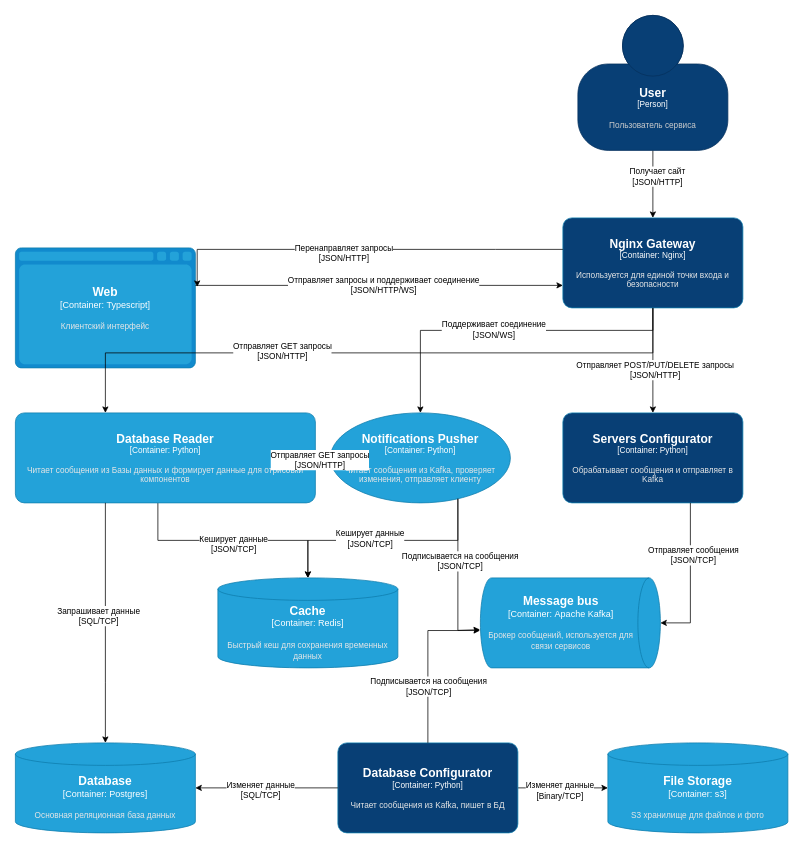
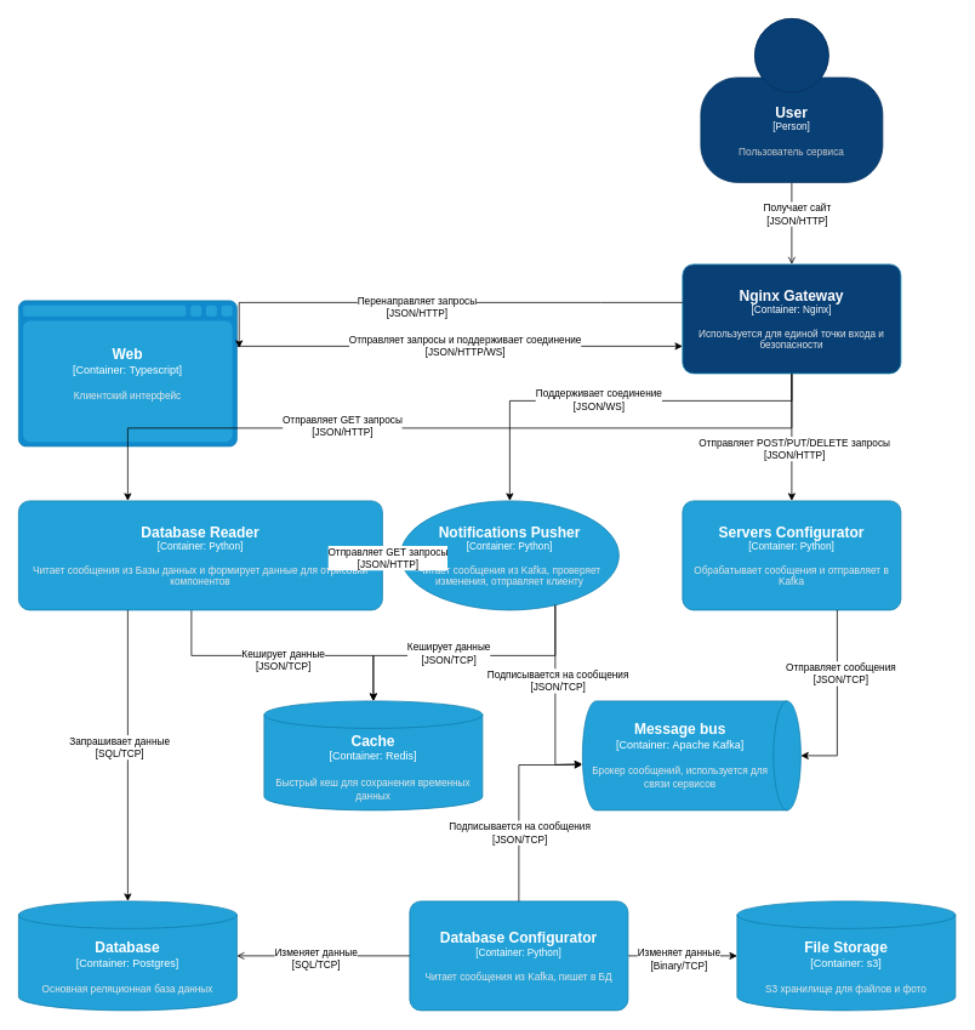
  <mxCell id="0" />
  <mxCell id="1" parent="0" />
- <mxCell id="2" style="edgeStyle=orthogonalEdgeStyle;rounded=0;orthogonalLoop=1;jettySize=auto;html=1;" parent="1" source="4" target="19" edge="1"><mxGeometry relative="1" as="geometry" /></mxCell>
+ <mxCell id="2" style="edgeStyle=orthogonalEdgeStyle;rounded=0;orthogonalLoop=1;jettySize=auto;html=1;endArrow=open;" parent="1" source="4" target="19" edge="1"><mxGeometry relative="1" as="geometry" /></mxCell>
  <mxCell id="3" value="Получает сайт&lt;br&gt;[JSON/HTTP]" style="edgeLabel;html=1;align=center;verticalAlign=middle;resizable=0;points=[];" parent="2" vertex="1" connectable="0"><mxGeometry x="-0.241" y="5" relative="1" as="geometry"><mxPoint as="offset" /></mxGeometry></mxCell>
  <mxCell id="4" value="&lt;font style=&quot;font-size: 16px&quot;&gt;&lt;b&gt;User&lt;/b&gt;&lt;/font&gt;&lt;div&gt;[Person]&lt;/div&gt;&lt;br&gt;&lt;div&gt;&lt;font style=&quot;font-size: 11px&quot;&gt;&lt;font color=&quot;#cccccc&quot;&gt;Пользователь сервиса&lt;/font&gt;&lt;/div&gt;" style="html=1;fontSize=11;dashed=0;whiteSpace=wrap;fillColor=#083F75;strokeColor=#06315C;fontColor=#ffffff;shape=mxgraph.c4.person2;align=center;metaEdit=1;points=[[0.5,0,0],[1,0.5,0],[1,0.75,0],[0.75,1,0],[0.5,1,0],[0.25,1,0],[0,0.75,0],[0,0.5,0]];resizable=0;rotation=0;" parent="1" vertex="1"><mxGeometry x="770" y="20" width="200" height="180" as="geometry" /></mxCell>
  <mxCell id="5" value="&lt;font style=&quot;font-size: 16px&quot;&gt;&lt;b&gt;Message bus&lt;/b&gt;&lt;/font&gt;&lt;div&gt;[Container:&amp;nbsp;Apache Kafka]&lt;/div&gt;&lt;br&gt;&lt;div&gt;&lt;font style=&quot;font-size: 11px&quot;&gt;&lt;font color=&quot;#E6E6E6&quot;&gt;Брокер сообщений, используется для связи сервисов&lt;/font&gt;&lt;/div&gt;" style="shape=cylinder3;size=15;direction=south;whiteSpace=wrap;html=1;boundedLbl=1;rounded=0;labelBackgroundColor=none;fillColor=#23A2D9;fontSize=12;fontColor=#ffffff;align=center;strokeColor=#0E7DAD;metaEdit=1;points=[[0.5,0,0],[1,0.25,0],[1,0.5,0],[1,0.75,0],[0.5,1,0],[0,0.75,0],[0,0.5,0],[0,0.25,0]];resizable=0;" parent="1" vertex="1"><mxGeometry x="640" y="770" width="240" height="120" as="geometry" /></mxCell>
  <mxCell id="6" value="&lt;font style=&quot;font-size: 16px&quot;&gt;&lt;b&gt;Web&lt;/b&gt;&lt;/font&gt;&lt;div&gt;[Container:&amp;nbsp;Typescript]&lt;/div&gt;&lt;br&gt;&lt;div&gt;&lt;font style=&quot;font-size: 11px&quot;&gt;&lt;font color=&quot;#E6E6E6&quot;&gt;Клиентский интерфейс&#10;&lt;/font&gt;&lt;/div&gt;" style="shape=mxgraph.c4.webBrowserContainer2;whiteSpace=wrap;html=1;boundedLbl=1;rounded=0;labelBackgroundColor=none;strokeColor=#118ACD;fillColor=#23A2D9;strokeColor=#118ACD;strokeColor2=#0E7DAD;fontSize=12;fontColor=#ffffff;align=center;metaEdit=1;points=[[0.5,0,0],[1,0.25,0],[1,0.5,0],[1,0.75,0],[0.5,1,0],[0,0.75,0],[0,0.5,0],[0,0.25,0]];resizable=0;" parent="1" vertex="1"><mxGeometry x="20" y="330" width="240" height="160" as="geometry" /></mxCell>
  <mxCell id="7" value="&lt;font style=&quot;font-size: 16px&quot;&gt;&lt;b&gt;Database&lt;/b&gt;&lt;/font&gt;&lt;div&gt;[Container:&amp;nbsp;Postgres]&lt;/div&gt;&lt;br&gt;&lt;div&gt;&lt;font style=&quot;font-size: 11px&quot;&gt;&lt;font color=&quot;#E6E6E6&quot;&gt;Основная реляционная база данных&lt;/font&gt;&lt;/div&gt;" style="shape=cylinder3;size=15;whiteSpace=wrap;html=1;boundedLbl=1;rounded=0;labelBackgroundColor=none;fillColor=#23A2D9;fontSize=12;fontColor=#ffffff;align=center;strokeColor=#0E7DAD;metaEdit=1;points=[[0.5,0,0],[1,0.25,0],[1,0.5,0],[1,0.75,0],[0.5,1,0],[0,0.75,0],[0,0.5,0],[0,0.25,0]];resizable=0;" parent="1" vertex="1"><mxGeometry x="20" y="990" width="240" height="120" as="geometry" /></mxCell>
  <mxCell id="8" value="&lt;font style=&quot;font-size: 16px&quot;&gt;&lt;b&gt;File Storage&lt;/b&gt;&lt;/font&gt;&lt;div&gt;[Container:&amp;nbsp;s3]&lt;/div&gt;&lt;br&gt;&lt;div&gt;&lt;font style=&quot;font-size: 11px&quot;&gt;&lt;font color=&quot;#E6E6E6&quot;&gt;S3 хранилище для файлов и фото&lt;/font&gt;&lt;/div&gt;" style="shape=cylinder3;size=15;whiteSpace=wrap;html=1;boundedLbl=1;rounded=0;labelBackgroundColor=none;fillColor=#23A2D9;fontSize=12;fontColor=#ffffff;align=center;strokeColor=#0E7DAD;metaEdit=1;points=[[0.5,0,0],[1,0.25,0],[1,0.5,0],[1,0.75,0],[0.5,1,0],[0,0.75,0],[0,0.5,0],[0,0.25,0]];resizable=0;" parent="1" vertex="1"><mxGeometry x="810" y="990" width="240" height="120" as="geometry" /></mxCell>
- <mxCell id="9" value="&lt;font style=&quot;font-size: 16px&quot;&gt;&lt;b&gt;Servers Configurator&lt;/b&gt;&lt;/font&gt;&lt;div&gt;[Container: Python]&lt;/div&gt;&lt;br&gt;&lt;div&gt;&lt;font style=&quot;font-size: 11px&quot;&gt;&lt;font color=&quot;#E6E6E6&quot;&gt;Обрабатывает сообщения и отправляет в Kafka&lt;/font&gt;&lt;/div&gt;" style="rounded=1;whiteSpace=wrap;html=1;fontSize=11;labelBackgroundColor=none;fillColor=#083f75;fontColor=#ffffff;align=center;arcSize=10;strokeColor=#0E7DAD;metaEdit=1;resizable=0;points=[[0.25,0,0],[0.5,0,0],[0.75,0,0],[1,0.25,0],[1,0.5,0],[1,0.75,0],[0.75,1,0],[0.5,1,0],[0.25,1,0],[0,0.75,0],[0,0.5,0],[0,0.25,0]];" parent="1" vertex="1"><mxGeometry x="750" y="550" width="240" height="120" as="geometry" /></mxCell>
+ <mxCell id="9" value="&lt;font style=&quot;font-size: 16px&quot;&gt;&lt;b&gt;Servers Configurator&lt;/b&gt;&lt;/font&gt;&lt;div&gt;[Container: Python]&lt;/div&gt;&lt;br&gt;&lt;div&gt;&lt;font style=&quot;font-size: 11px&quot;&gt;&lt;font color=&quot;#E6E6E6&quot;&gt;Обрабатывает сообщения и отправляет в Kafka&lt;/font&gt;&lt;/div&gt;" style="rounded=1;whiteSpace=wrap;html=1;fontSize=11;labelBackgroundColor=none;fillColor=#23A2D9;fontColor=#ffffff;align=center;arcSize=10;strokeColor=#0E7DAD;metaEdit=1;resizable=0;points=[[0.25,0,0],[0.5,0,0],[0.75,0,0],[1,0.25,0],[1,0.5,0],[1,0.75,0],[0.75,1,0],[0.5,1,0],[0.25,1,0],[0,0.75,0],[0,0.5,0],[0,0.25,0]];" parent="1" vertex="1"><mxGeometry x="750" y="550" width="240" height="120" as="geometry" /></mxCell>
  <mxCell id="10" value="&lt;font style=&quot;font-size: 16px&quot;&gt;&lt;b&gt;Cache&lt;/b&gt;&lt;/font&gt;&lt;div&gt;[Container:&amp;nbsp;Redis]&lt;/div&gt;&lt;br&gt;&lt;div&gt;&lt;font style=&quot;font-size: 11px&quot;&gt;&lt;font color=&quot;#E6E6E6&quot;&gt;Быстрый кеш для сохранения временных данных&lt;/font&gt;&lt;/div&gt;" style="shape=cylinder3;size=15;whiteSpace=wrap;html=1;boundedLbl=1;rounded=0;labelBackgroundColor=none;fillColor=#23A2D9;fontSize=12;fontColor=#ffffff;align=center;strokeColor=#0E7DAD;metaEdit=1;points=[[0.5,0,0],[1,0.25,0],[1,0.5,0],[1,0.75,0],[0.5,1,0],[0,0.75,0],[0,0.5,0],[0,0.25,0]];resizable=0;" parent="1" vertex="1"><mxGeometry x="290" y="770" width="240" height="120" as="geometry" /></mxCell>
  <mxCell id="11" style="edgeStyle=orthogonalEdgeStyle;rounded=0;orthogonalLoop=1;jettySize=auto;html=1;" parent="1" source="13" target="8" edge="1"><mxGeometry relative="1" as="geometry" /></mxCell>
  <mxCell id="12" value="Изменяет данные&lt;br&gt;[Binary/TCP]" style="edgeLabel;html=1;align=center;verticalAlign=middle;resizable=0;points=[];" parent="11" vertex="1" connectable="0"><mxGeometry x="-0.091" y="-3" relative="1" as="geometry"><mxPoint as="offset" /></mxGeometry></mxCell>
- <mxCell id="13" value="&lt;font style=&quot;font-size: 16px&quot;&gt;&lt;b&gt;Database Configurator&lt;/b&gt;&lt;/font&gt;&lt;div&gt;[Container: Python]&lt;/div&gt;&lt;br&gt;&lt;div&gt;&lt;font style=&quot;font-size: 11px&quot;&gt;&lt;font color=&quot;#E6E6E6&quot;&gt;Читает сообщения из Kafka, пишет в БД&lt;/font&gt;&lt;/div&gt;" style="rounded=1;whiteSpace=wrap;html=1;fontSize=11;labelBackgroundColor=none;fillColor=#083f75;fontColor=#ffffff;align=center;arcSize=10;strokeColor=#0E7DAD;metaEdit=1;resizable=0;points=[[0.25,0,0],[0.5,0,0],[0.75,0,0],[1,0.25,0],[1,0.5,0],[1,0.75,0],[0.75,1,0],[0.5,1,0],[0.25,1,0],[0,0.75,0],[0,0.5,0],[0,0.25,0]];" parent="1" vertex="1"><mxGeometry x="450" y="990" width="240" height="120" as="geometry" /></mxCell>
+ <mxCell id="13" value="&lt;font style=&quot;font-size: 16px&quot;&gt;&lt;b&gt;Database Configurator&lt;/b&gt;&lt;/font&gt;&lt;div&gt;[Container: Python]&lt;/div&gt;&lt;br&gt;&lt;div&gt;&lt;font style=&quot;font-size: 11px&quot;&gt;&lt;font color=&quot;#E6E6E6&quot;&gt;Читает сообщения из Kafka, пишет в БД&lt;/font&gt;&lt;/div&gt;" style="rounded=1;whiteSpace=wrap;html=1;fontSize=11;labelBackgroundColor=none;fillColor=#23A2D9;fontColor=#ffffff;align=center;arcSize=10;strokeColor=#0E7DAD;metaEdit=1;resizable=0;points=[[0.25,0,0],[0.5,0,0],[0.75,0,0],[1,0.25,0],[1,0.5,0],[1,0.75,0],[0.75,1,0],[0.5,1,0],[0.25,1,0],[0,0.75,0],[0,0.5,0],[0,0.25,0]];" parent="1" vertex="1"><mxGeometry x="450" y="990" width="240" height="120" as="geometry" /></mxCell>
  <mxCell id="14" value="&lt;font style=&quot;font-size: 16px&quot;&gt;&lt;b&gt;Notifications Pusher&lt;/b&gt;&lt;/font&gt;&lt;div&gt;[Container: Python]&lt;/div&gt;&lt;br&gt;&lt;div&gt;&lt;font style=&quot;font-size: 11px&quot;&gt;&lt;font color=&quot;#E6E6E6&quot;&gt;Читает сообщения из Kafka, проверяет изменения, отправляет клиенту&lt;/font&gt;&lt;/div&gt;" style="ellipse;whiteSpace=wrap;html=1;fontSize=11;labelBackgroundColor=none;fillColor=#23A2D9;fontColor=#ffffff;align=center;arcSize=10;strokeColor=#0E7DAD;metaEdit=1;resizable=0;points=[[0.25,0,0],[0.5,0,0],[0.75,0,0],[1,0.25,0],[1,0.5,0],[1,0.75,0],[0.75,1,0],[0.5,1,0],[0.25,1,0],[0,0.75,0],[0,0.5,0],[0,0.25,0]];" parent="1" vertex="1"><mxGeometry x="440" y="550" width="240" height="120" as="geometry" /></mxCell>
  <mxCell id="15" style="edgeStyle=orthogonalEdgeStyle;rounded=0;orthogonalLoop=1;jettySize=auto;html=1;" parent="1" source="19" target="9" edge="1"><mxGeometry relative="1" as="geometry" /></mxCell>
  <mxCell id="16" value="Отправляет POST/PUT/DELETE запросы&lt;br&gt;[JSON/HTTP]" style="edgeLabel;html=1;align=center;verticalAlign=middle;resizable=0;points=[];" parent="15" vertex="1" connectable="0"><mxGeometry x="0.171" y="2" relative="1" as="geometry"><mxPoint as="offset" /></mxGeometry></mxCell>
  <mxCell id="17" style="edgeStyle=orthogonalEdgeStyle;rounded=0;orthogonalLoop=1;jettySize=auto;html=1;" parent="1" source="19" target="22" edge="1"><mxGeometry relative="1" as="geometry"><Array as="points"><mxPoint x="870" y="470" /><mxPoint x="140" y="470" /></Array></mxGeometry></mxCell>
  <mxCell id="18" value="Отправляет GET запросы&lt;br&gt;[JSON/HTTP]" style="edgeLabel;html=1;align=center;verticalAlign=middle;resizable=0;points=[];" parent="17" vertex="1" connectable="0"><mxGeometry x="0.275" y="-3" relative="1" as="geometry"><mxPoint x="1" as="offset" /></mxGeometry></mxCell>
  <mxCell id="19" value="&lt;font style=&quot;font-size: 16px&quot;&gt;&lt;b&gt;Nginx Gateway&lt;/b&gt;&lt;/font&gt;&lt;div&gt;[Container: Nginx]&lt;/div&gt;&lt;br&gt;&lt;div&gt;&lt;font style=&quot;font-size: 11px&quot;&gt;&lt;font color=&quot;#E6E6E6&quot;&gt;Используется для единой точки входа и безопасности&lt;/font&gt;&lt;/div&gt;" style="rounded=1;whiteSpace=wrap;html=1;fontSize=11;labelBackgroundColor=none;fillColor=#083f75;fontColor=#ffffff;align=center;arcSize=10;strokeColor=#0E7DAD;metaEdit=1;resizable=0;points=[[0.25,0,0],[0.5,0,0],[0.75,0,0],[1,0.25,0],[1,0.5,0],[1,0.75,0],[0.75,1,0],[0.5,1,0],[0.25,1,0],[0,0.75,0],[0,0.5,0],[0,0.25,0]];" parent="1" vertex="1"><mxGeometry x="750" y="290" width="240" height="120" as="geometry" /></mxCell>
  <mxCell id="20" style="edgeStyle=orthogonalEdgeStyle;rounded=0;orthogonalLoop=1;jettySize=auto;html=1;" parent="1" source="22" edge="1"><mxGeometry relative="1" as="geometry"><mxPoint x="410" y="770" as="targetPoint" /><Array as="points"><mxPoint x="210" y="720" /><mxPoint x="410" y="720" /></Array></mxGeometry></mxCell>
  <mxCell id="21" value="Кеширует данные&lt;br&gt;[JSON/TCP]" style="edgeLabel;html=1;align=center;verticalAlign=middle;resizable=0;points=[];" parent="20" vertex="1" connectable="0"><mxGeometry x="-0.094" y="-4" relative="1" as="geometry"><mxPoint x="14" as="offset" /></mxGeometry></mxCell>
  <mxCell id="22" value="&lt;font style=&quot;font-size: 16px&quot;&gt;&lt;b&gt;Database Reader&lt;/b&gt;&lt;/font&gt;&lt;div&gt;[Container: Python]&lt;/div&gt;&lt;br&gt;&lt;div&gt;&lt;font style=&quot;font-size: 11px&quot;&gt;&lt;font color=&quot;#E6E6E6&quot;&gt;Читает сообщения из Базы данных и формирует данные для отрисовки компонентов&lt;/font&gt;&lt;/div&gt;" style="rounded=1;whiteSpace=wrap;html=1;fontSize=11;labelBackgroundColor=none;fillColor=#23A2D9;fontColor=#ffffff;align=center;arcSize=10;strokeColor=#0E7DAD;metaEdit=1;resizable=0;points=[[0.25,0,0],[0.5,0,0],[0.75,0,0],[1,0.25,0],[1,0.5,0],[1,0.75,0],[0.75,1,0],[0.5,1,0],[0.25,1,0],[0,0.75,0],[0,0.5,0],[0,0.25,0]];" parent="1" vertex="1"><mxGeometry x="20" y="550" width="400" height="120" as="geometry" /></mxCell>
  <mxCell id="23" style="edgeStyle=orthogonalEdgeStyle;rounded=0;orthogonalLoop=1;jettySize=auto;html=1;entryX=1.01;entryY=0.325;entryDx=0;entryDy=0;entryPerimeter=0;" parent="1" source="19" target="6" edge="1"><mxGeometry relative="1" as="geometry"><mxPoint x="400" y="350" as="targetPoint" /><Array as="points"><mxPoint x="660" y="332" /><mxPoint x="660" y="332" /></Array></mxGeometry></mxCell>
  <mxCell id="24" value="Перенаправляет запросы&lt;br&gt;[JSON/HTTP]" style="edgeLabel;html=1;align=center;verticalAlign=middle;resizable=0;points=[];" parent="23" vertex="1" connectable="0"><mxGeometry x="0.09" y="4" relative="1" as="geometry"><mxPoint as="offset" /></mxGeometry></mxCell>
  <mxCell id="25" style="edgeStyle=orthogonalEdgeStyle;rounded=0;orthogonalLoop=1;jettySize=auto;html=1;entryX=0;entryY=0.75;entryDx=0;entryDy=0;entryPerimeter=0;" parent="1" source="6" target="19" edge="1"><mxGeometry relative="1" as="geometry"><mxPoint x="720" y="360" as="targetPoint" /><Array as="points"><mxPoint x="470" y="380" /><mxPoint x="470" y="380" /></Array></mxGeometry></mxCell>
  <mxCell id="26" value="Отправляет запросы и поддерживает соединение&lt;br&gt;[JSON/HTTP/WS]" style="edgeLabel;html=1;align=center;verticalAlign=middle;resizable=0;points=[];" parent="25" vertex="1" connectable="0"><mxGeometry x="0.022" y="1" relative="1" as="geometry"><mxPoint as="offset" /></mxGeometry></mxCell>
  <mxCell id="27" style="edgeStyle=orthogonalEdgeStyle;rounded=0;orthogonalLoop=1;jettySize=auto;html=1;entryX=0.5;entryY=0;entryDx=0;entryDy=0;entryPerimeter=0;" parent="1" source="19" target="14" edge="1"><mxGeometry relative="1" as="geometry"><Array as="points"><mxPoint x="870" y="440" /><mxPoint x="560" y="440" /></Array></mxGeometry></mxCell>
  <mxCell id="28" value="Поддерживает соединение&lt;br&gt;[JSON/WS]" style="edgeLabel;html=1;align=center;verticalAlign=middle;resizable=0;points=[];" parent="27" vertex="1" connectable="0"><mxGeometry x="0.075" y="-2" relative="1" as="geometry"><mxPoint x="-1" as="offset" /></mxGeometry></mxCell>
  <mxCell id="29" style="edgeStyle=orthogonalEdgeStyle;rounded=0;orthogonalLoop=1;jettySize=auto;html=1;entryX=0.5;entryY=0;entryDx=0;entryDy=0;entryPerimeter=0;" parent="1" source="9" target="5" edge="1"><mxGeometry relative="1" as="geometry"><Array as="points"><mxPoint x="920" y="830" /></Array></mxGeometry></mxCell>
  <mxCell id="30" value="Отправляет сообщения&lt;div&gt;[JSON/TCP]&lt;/div&gt;" style="edgeLabel;html=1;align=center;verticalAlign=middle;resizable=0;points=[];" parent="29" vertex="1" connectable="0"><mxGeometry x="-0.102" y="3" relative="1" as="geometry"><mxPoint y="-21" as="offset" /></mxGeometry></mxCell>
  <mxCell id="31" style="edgeStyle=orthogonalEdgeStyle;rounded=0;orthogonalLoop=1;jettySize=auto;html=1;entryX=0.585;entryY=1.002;entryDx=0;entryDy=0;entryPerimeter=0;" parent="1" source="13" target="5" edge="1"><mxGeometry relative="1" as="geometry"><Array as="points"><mxPoint x="570" y="840" /></Array></mxGeometry></mxCell>
  <mxCell id="32" value="Подписывается на сообщения&lt;br&gt;[JSON/TCP]" style="edgeLabel;html=1;align=center;verticalAlign=middle;resizable=0;points=[];" parent="31" vertex="1" connectable="0"><mxGeometry x="-0.31" relative="1" as="geometry"><mxPoint as="offset" /></mxGeometry></mxCell>
  <mxCell id="33" style="edgeStyle=orthogonalEdgeStyle;rounded=0;orthogonalLoop=1;jettySize=auto;html=1;entryX=0.5;entryY=0;entryDx=0;entryDy=0;entryPerimeter=0;" parent="1" source="22" target="7" edge="1"><mxGeometry relative="1" as="geometry"><Array as="points"><mxPoint x="140" y="910" /><mxPoint x="140" y="910" /></Array></mxGeometry></mxCell>
  <mxCell id="34" value="Запрашивает данные&lt;br&gt;[SQL/TCP]" style="edgeLabel;html=1;align=center;verticalAlign=middle;resizable=0;points=[];" parent="33" vertex="1" connectable="0"><mxGeometry x="-0.473" y="-1" relative="1" as="geometry"><mxPoint x="-9" y="66" as="offset" /></mxGeometry></mxCell>
- <mxCell id="35" style="edgeStyle=orthogonalEdgeStyle;rounded=0;orthogonalLoop=1;jettySize=auto;html=1;entryX=1;entryY=0.5;entryDx=0;entryDy=0;entryPerimeter=0;" parent="1" source="13" target="7" edge="1"><mxGeometry relative="1" as="geometry" /></mxCell>
+ <mxCell id="35" style="edgeStyle=orthogonalEdgeStyle;rounded=0;orthogonalLoop=1;jettySize=auto;html=1;entryX=1;entryY=0.5;entryDx=0;entryDy=0;entryPerimeter=0;endArrow=open;" parent="1" source="13" target="7" edge="1"><mxGeometry relative="1" as="geometry" /></mxCell>
  <mxCell id="36" value="Изменяет данные&lt;br&gt;[SQL/TCP]" style="edgeLabel;html=1;align=center;verticalAlign=middle;resizable=0;points=[];" parent="35" vertex="1" connectable="0"><mxGeometry x="0.098" y="2" relative="1" as="geometry"><mxPoint as="offset" /></mxGeometry></mxCell>
  <mxCell id="37" style="edgeStyle=orthogonalEdgeStyle;rounded=0;orthogonalLoop=1;jettySize=auto;html=1;entryX=0.5;entryY=0;entryDx=0;entryDy=0;entryPerimeter=0;" parent="1" source="14" target="10" edge="1"><mxGeometry relative="1" as="geometry"><Array as="points"><mxPoint x="610" y="720" /><mxPoint x="410" y="720" /></Array></mxGeometry></mxCell>
  <mxCell id="38" value="Text" style="edgeLabel;html=1;align=center;verticalAlign=middle;resizable=0;points=[];" parent="37" vertex="1" connectable="0"><mxGeometry x="0.017" y="1" relative="1" as="geometry"><mxPoint as="offset" /></mxGeometry></mxCell>
  <mxCell id="39" value="Кеширует данные&lt;br&gt;[JSON/TCP]" style="edgeLabel;html=1;align=center;verticalAlign=middle;resizable=0;points=[];" parent="37" vertex="1" connectable="0"><mxGeometry x="0.019" y="-3" relative="1" as="geometry"><mxPoint x="-17" as="offset" /></mxGeometry></mxCell>
  <mxCell id="40" style="edgeStyle=orthogonalEdgeStyle;rounded=0;orthogonalLoop=1;jettySize=auto;html=1;entryX=0.575;entryY=1.002;entryDx=0;entryDy=0;entryPerimeter=0;" parent="1" source="14" target="5" edge="1"><mxGeometry relative="1" as="geometry"><Array as="points"><mxPoint x="610" y="840" /><mxPoint x="639" y="840" /></Array></mxGeometry></mxCell>
  <mxCell id="41" value="Подписывается на сообщения&lt;br&gt;[JSON/TCP]" style="edgeLabel;html=1;align=center;verticalAlign=middle;resizable=0;points=[];" parent="40" vertex="1" connectable="0"><mxGeometry x="-0.194" y="2" relative="1" as="geometry"><mxPoint as="offset" /></mxGeometry></mxCell>
  <mxCell id="42" style="edgeStyle=orthogonalEdgeStyle;rounded=0;orthogonalLoop=1;jettySize=auto;html=1;entryX=1;entryY=0.5;entryDx=0;entryDy=0;entryPerimeter=0;" edge="1" parent="1" source="14" target="22"><mxGeometry relative="1" as="geometry" /></mxCell>
  <mxCell id="43" value="Отправляет GET запросы&lt;br&gt;[JSON/HTTP]" style="edgeLabel;html=1;align=center;verticalAlign=middle;resizable=0;points=[];" vertex="1" connectable="0" parent="42"><mxGeometry x="-0.171" y="-2" relative="1" as="geometry"><mxPoint as="offset" /></mxGeometry></mxCell>
